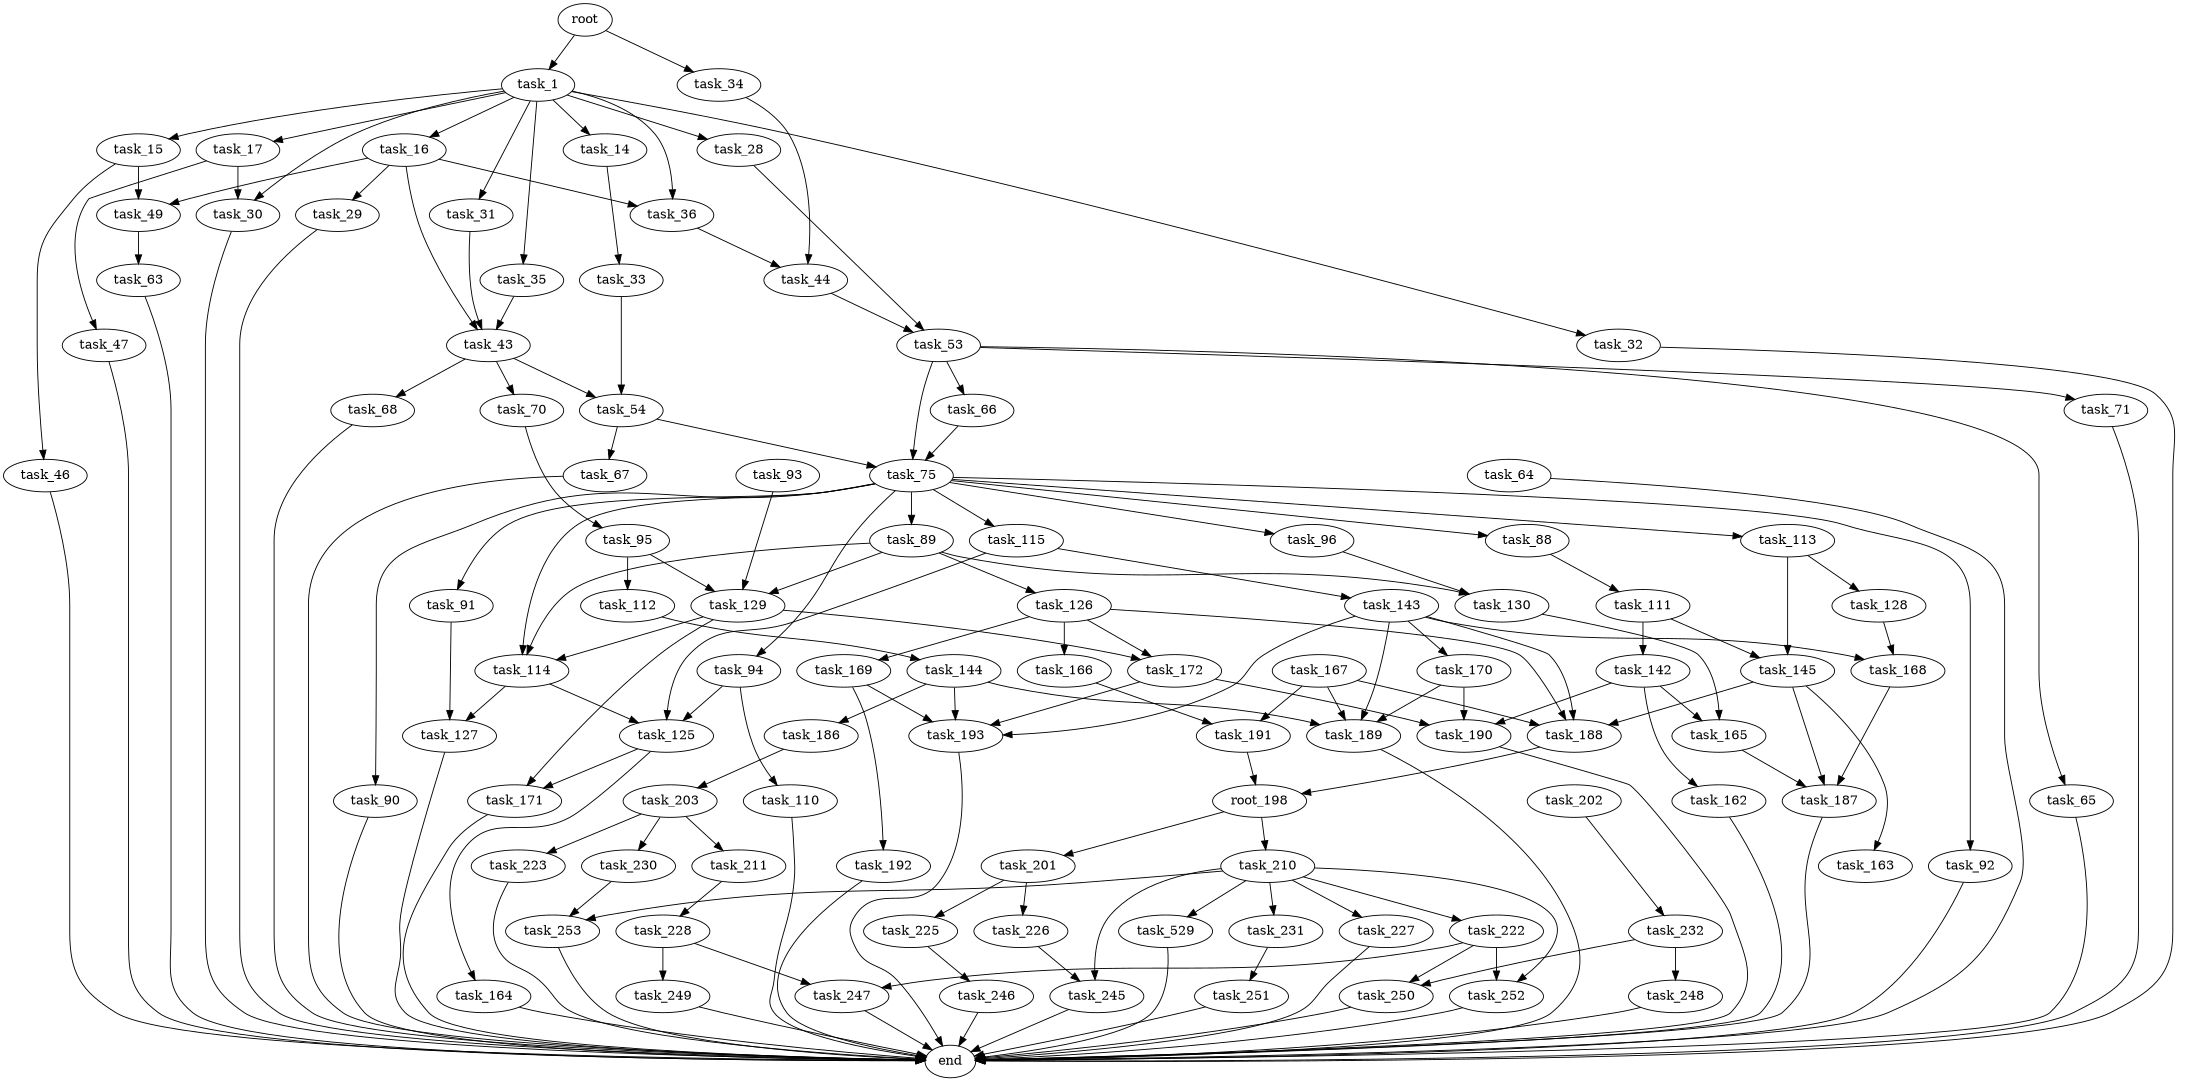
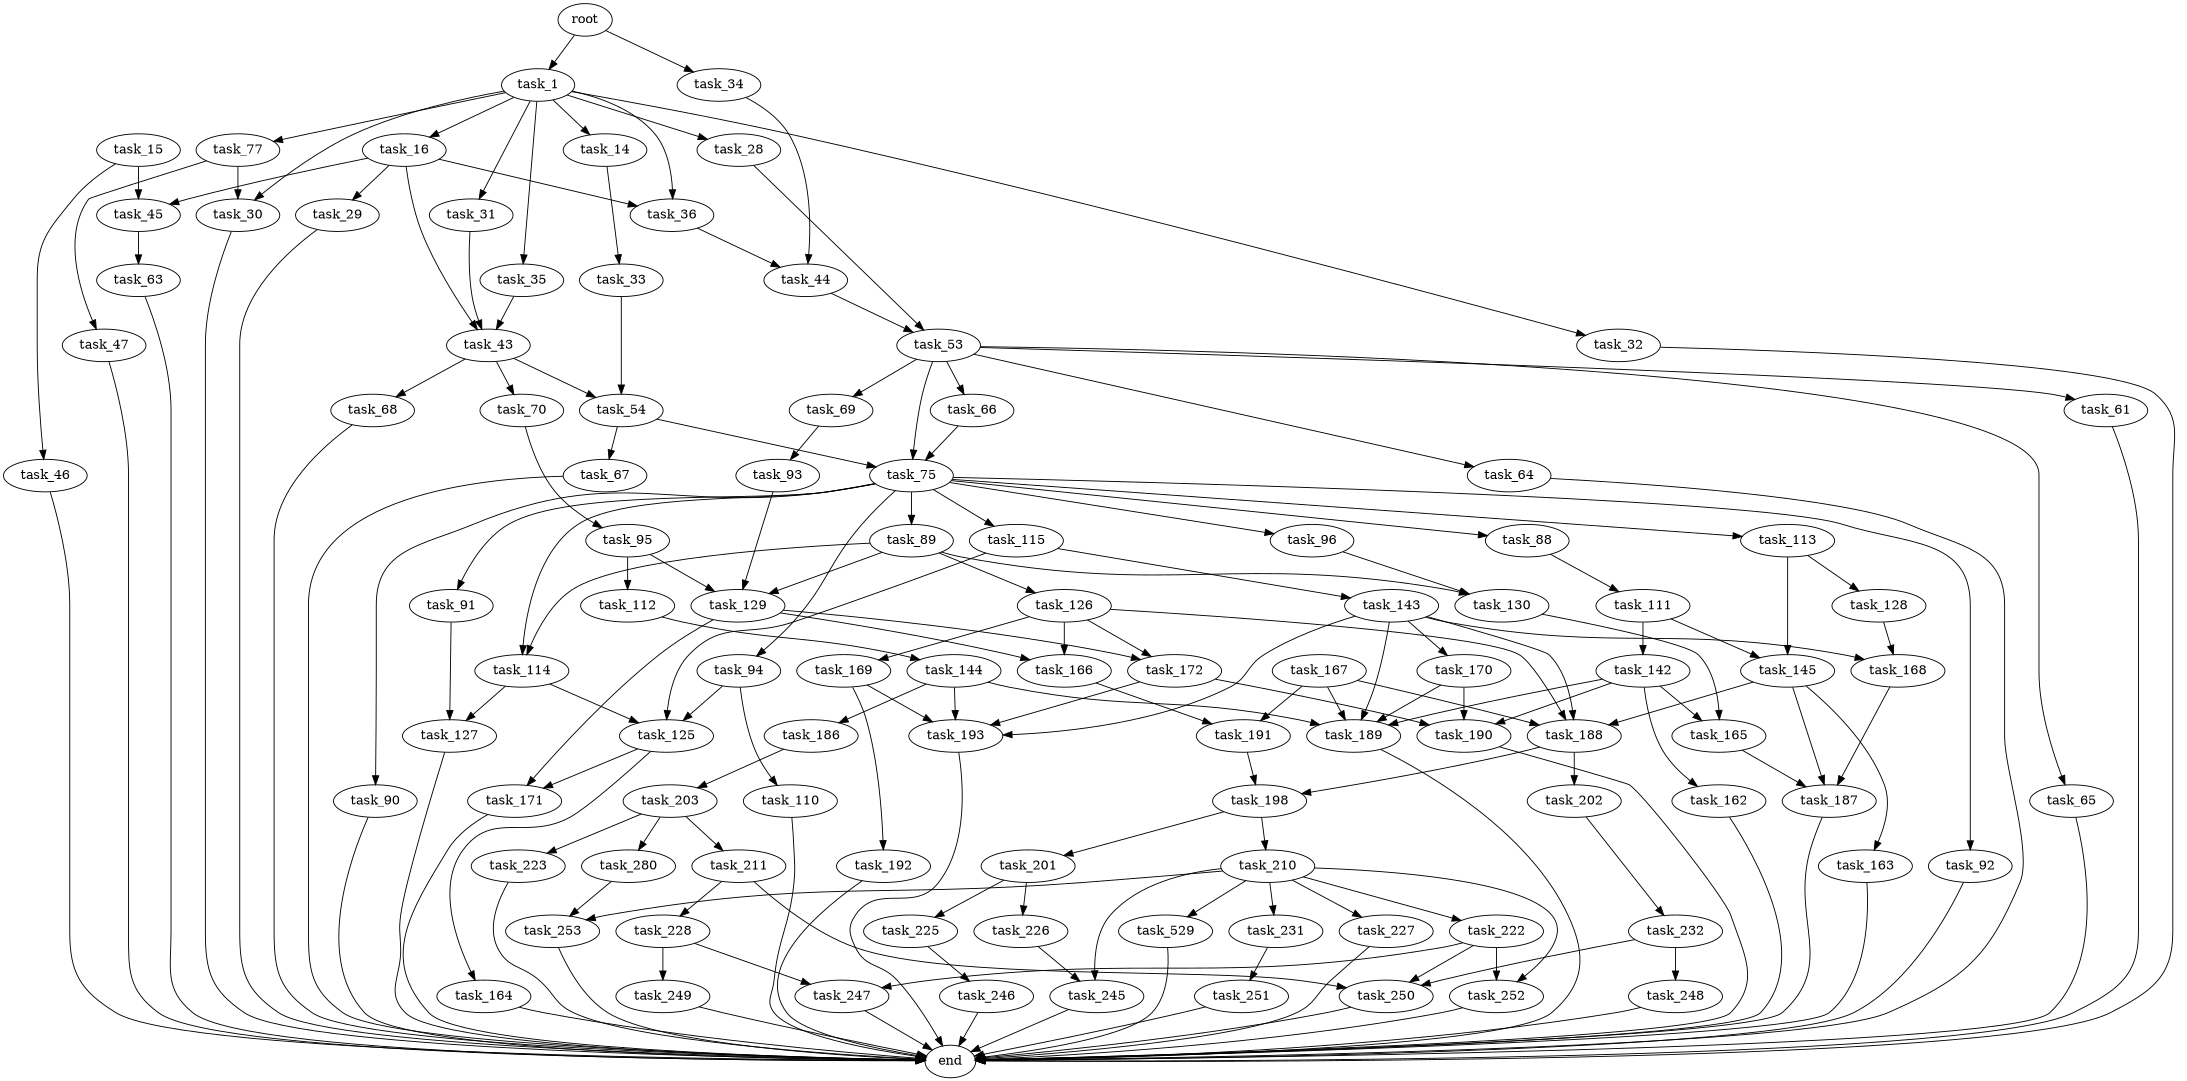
  digraph {
    root
    task_1
    task_34
    task_14
    task_15
    task_16
-   task_17
+   task_17 [label=task_77]
    task_28
    task_30
    task_31
    task_32
    task_35
    task_36
    task_33
-   task_45 [label=task_49]
+   task_45
    task_46
    task_29
    task_43
    task_47
    task_53
    end
    task_44
    task_54
    task_63
    task_68
    task_70
    task_64
    task_65
    task_66
-   task_71
+   task_69
+   task_71 [label=task_61]
    task_75
    task_67
    task_95
    task_93
    task_88
    task_89
    task_90
    task_91
    task_92
    task_94
    task_96
    task_113
    task_114
    task_115
    task_129
    task_112
    task_111
    task_126
    task_130
    task_127
    task_110
    task_125
    task_145
    task_128
    task_143
    task_142
    task_166
    task_169
    task_172
    task_188
    task_171
    task_165
    task_164
    task_144
    task_162
    task_189
    task_190
    task_163
    task_187
    task_193
    task_186
    task_168
    task_170
    task_191
    task_167
    task_192
-   task_198 [label=root_198]
+   task_198
    task_202
    task_203
    task_211
    task_223
-   task_230
+   task_230 [label=task_280]
    task_201
    task_210
    task_232
    task_225
    task_226
    n89 [label=task_222]
    task_227
    n91 [label=task_529]
    task_231
    task_245
    task_252
    task_253
    task_246
    task_250
    task_248
    task_228
    task_247
    task_251
    task_249
    root -> task_1
    root -> task_34
    task_1 -> task_14
-   task_1 -> task_15
    task_1 -> task_16
    task_1 -> task_17
    task_1 -> task_28
    task_1 -> task_30
    task_1 -> task_31
    task_1 -> task_32
    task_1 -> task_35
    task_1 -> task_36
    task_34 -> task_44
    task_14 -> task_33
    task_15 -> task_45
    task_15 -> task_46
    task_16 -> task_36
    task_16 -> task_45
    task_16 -> task_29
    task_16 -> task_43
    task_17 -> task_30
    task_17 -> task_47
    task_28 -> task_53
    task_30 -> end
    task_31 -> task_43
    task_32 -> end
    task_35 -> task_43
    task_36 -> task_44
    task_33 -> task_54
    task_45 -> task_63
    task_46 -> end
    task_29 -> end
    task_43 -> task_54
    task_43 -> task_68
    task_43 -> task_70
    task_47 -> end
+   task_53 -> task_64
    task_53 -> task_65
    task_53 -> task_66
+   task_53 -> task_69
    task_53 -> task_71
    task_53 -> task_75
    task_44 -> task_53
    task_54 -> task_75
    task_54 -> task_67
    task_63 -> end
    task_68 -> end
    task_70 -> task_95
    task_64 -> end
    task_65 -> end
    task_66 -> task_75
+   task_69 -> task_93
    task_71 -> end
    task_75 -> task_88
    task_75 -> task_89
    task_75 -> task_90
    task_75 -> task_91
    task_75 -> task_92
    task_75 -> task_94
    task_75 -> task_96
    task_75 -> task_113
    task_75 -> task_114
    task_75 -> task_115
    task_67 -> end
    task_95 -> task_129
    task_95 -> task_112
    task_93 -> task_129
    task_88 -> task_111
    task_89 -> task_114
    task_89 -> task_129
    task_89 -> task_126
    task_89 -> task_130
    task_90 -> end
    task_91 -> task_127
    task_92 -> end
    task_94 -> task_110
    task_94 -> task_125
    task_96 -> task_130
    task_113 -> task_145
    task_113 -> task_128
    task_114 -> task_127
    task_114 -> task_125
    task_115 -> task_125
    task_115 -> task_143
-   task_129 -> task_114
+   task_129 -> task_166
    task_129 -> task_172
    task_129 -> task_171
    task_112 -> task_144
    task_111 -> task_145
    task_111 -> task_142
    task_126 -> task_166
    task_126 -> task_169
    task_126 -> task_172
    task_126 -> task_188
    task_130 -> task_165
    task_127 -> end
    task_110 -> end
    task_125 -> task_171
    task_125 -> task_164
    task_145 -> task_188
    task_145 -> task_163
    task_145 -> task_187
    task_128 -> task_168
    task_143 -> task_188
    task_143 -> task_189
    task_143 -> task_193
    task_143 -> task_168
    task_143 -> task_170
    task_142 -> task_165
    task_142 -> task_162
+   task_142 -> task_189
    task_142 -> task_190
    task_166 -> task_191
    task_169 -> task_193
    task_169 -> task_192
    task_172 -> task_190
    task_172 -> task_193
    task_188 -> task_198
+   task_188 -> task_202
    task_171 -> end
    task_165 -> task_187
    task_164 -> end
    task_144 -> task_189
    task_144 -> task_193
    task_144 -> task_186
    task_162 -> end
    task_189 -> end
    task_190 -> end
+   task_163 -> end
    task_187 -> end
    task_193 -> end
    task_186 -> task_203
    task_168 -> task_187
    task_170 -> task_189
    task_170 -> task_190
    task_191 -> task_198
    task_167 -> task_188
    task_167 -> task_189
    task_167 -> task_191
    task_192 -> end
    task_198 -> task_201
    task_198 -> task_210
    task_202 -> task_232
    task_203 -> task_211
    task_203 -> task_223
    task_203 -> task_230
+   task_211 -> task_250
    task_211 -> task_228
    task_223 -> end
    task_230 -> task_253
    task_201 -> task_225
    task_201 -> task_226
    task_210 -> n89
    task_210 -> task_227
    task_210 -> n91
    task_210 -> task_231
    task_210 -> task_245
    task_210 -> task_252
    task_210 -> task_253
    task_232 -> task_250
    task_232 -> task_248
    task_225 -> task_246
    task_226 -> task_245
    n89 -> task_252
    n89 -> task_250
    n89 -> task_247
    task_227 -> end
    n91 -> end
    task_231 -> task_251
    task_245 -> end
    task_252 -> end
    task_253 -> end
    task_246 -> end
    task_250 -> end
    task_248 -> end
    task_228 -> task_247
    task_228 -> task_249
    task_247 -> end
    task_251 -> end
    task_249 -> end
  }
